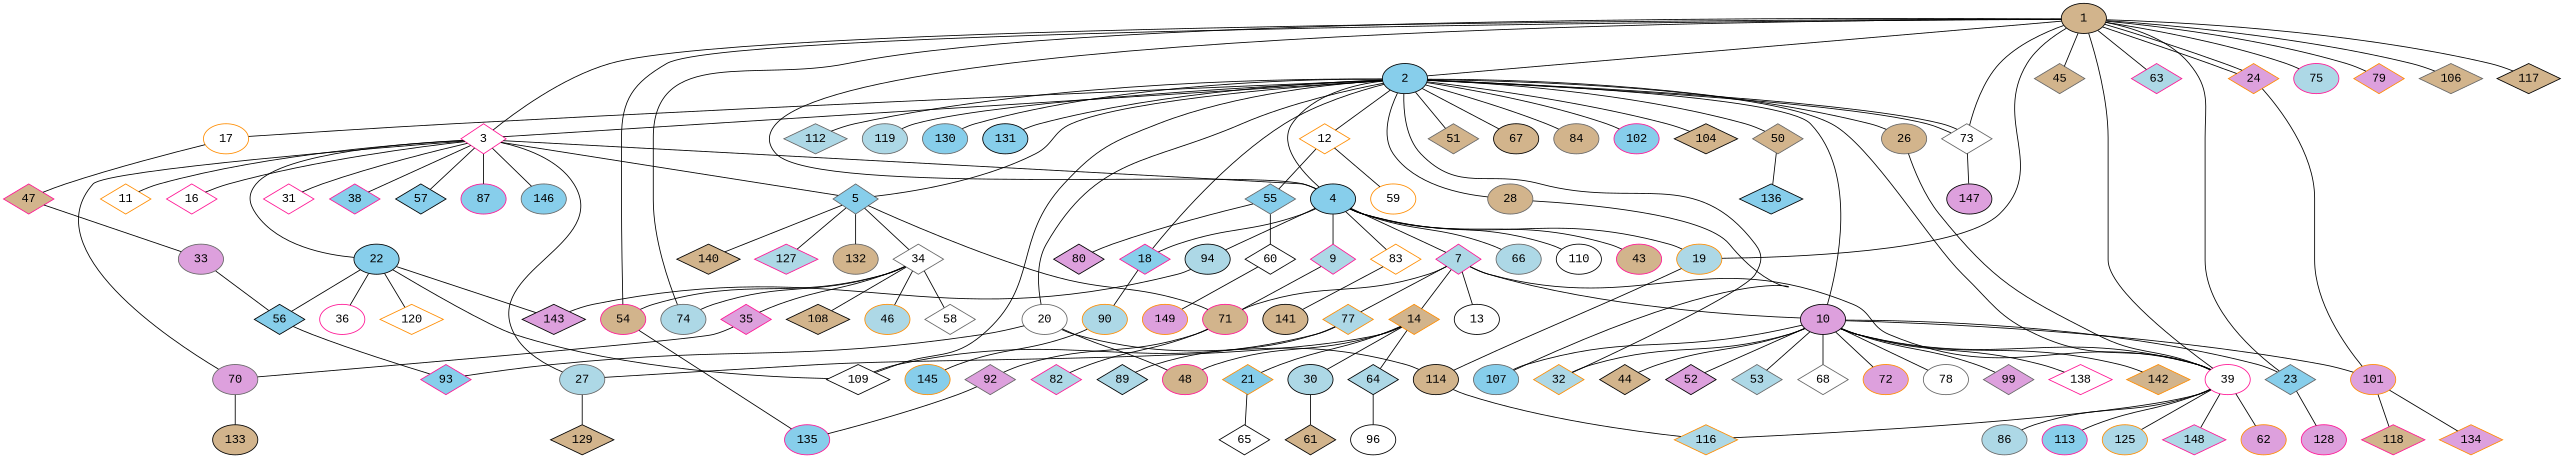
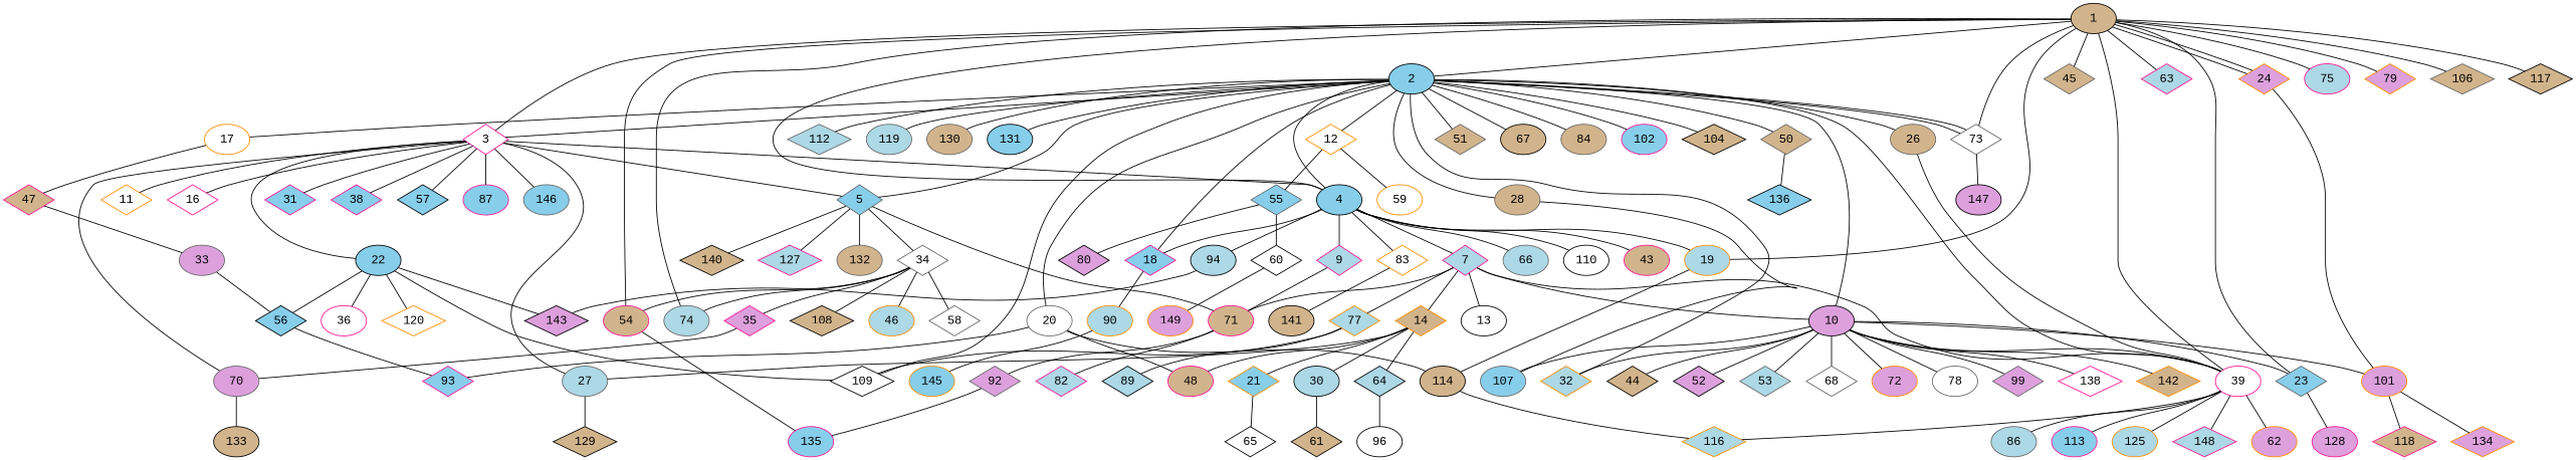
  graph {
    fontname="Liberation Mono"
    node [color=black fillcolor=tan fontname="Liberation Mono" shape=diamond style=filled]
    edge [fontname="Liberation Mono"]
    1 [shape=ellipse super="+8"]
    2 [fillcolor=skyblue shape=ellipse super="+49"]
    3 [color=deeppink fillcolor=white super="+6"]
    4 [fillcolor=skyblue shape=ellipse super="+37"]
    19 [color=darkorange fillcolor=lightblue shape=ellipse]
    23 [color=gray40 fillcolor=skyblue super="+91"]
    24 [color=darkorange fillcolor=plum super="+85"]
    39 [color=deeppink fillcolor=white shape=ellipse super="+42"]
    45 [color=gray40]
    54 [color=deeppink shape=ellipse super="+76"]
    63 [color=deeppink fillcolor=lightblue]
    73 [color=gray40 fillcolor=white super="+103"]
    74 [color=gray40 fillcolor=lightblue shape=ellipse]
    75 [color=deeppink fillcolor=lightblue shape=ellipse]
    79 [color=darkorange fillcolor=plum]
    106 [color=gray40]
    117
    5 [color=gray40 fillcolor=skyblue super="+29"]
    10 [fillcolor=plum shape=ellipse super="+25"]
    12 [color=darkorange fillcolor=white super="+111"]
    17 [color=darkorange fillcolor=white shape=ellipse]
    18 [color=deeppink fillcolor=skyblue super="+126"]
    20 [color=gray40 fillcolor=white shape=ellipse super="+69"]
    26 [color=gray40 shape=ellipse]
    28 [color=gray40 shape=ellipse]
    32 [color=darkorange fillcolor=lightblue]
    50 [color=gray40]
    51 [color=gray40]
    67 [shape=ellipse]
    84 [color=gray40 shape=ellipse]
    102 [color=deeppink fillcolor=skyblue shape=ellipse]
    104
    109 [fillcolor=white]
    112 [color=gray40 fillcolor=lightblue]
    119 [color=gray40 fillcolor=lightblue shape=ellipse]
-   130 [color=gray40 fillcolor=skyblue shape=ellipse]
+   130 [color=gray40 shape=ellipse]
    131 [fillcolor=skyblue shape=ellipse]
    11 [color=darkorange fillcolor=white]
    16 [color=deeppink fillcolor=white]
    22 [fillcolor=skyblue shape=ellipse super="+40"]
    27 [color=gray40 fillcolor=lightblue shape=ellipse]
-   31 [color=deeppink fillcolor=white super="+123"]
+   31 [color=deeppink fillcolor=skyblue super="+123"]
    38 [color=deeppink fillcolor=skyblue]
    57 [fillcolor=skyblue]
    70 [color=gray40 fillcolor=plum shape=ellipse]
    n46 [color=deeppink fillcolor=skyblue label=87 shape=ellipse]
    146 [color=gray40 fillcolor=skyblue shape=ellipse]
    7 [color=deeppink fillcolor=lightblue super="+95"]
    9 [color=deeppink fillcolor=lightblue super="+122"]
    43 [color=deeppink shape=ellipse]
    66 [color=gray40 fillcolor=lightblue shape=ellipse]
    83 [color=darkorange fillcolor=white]
    94 [fillcolor=lightblue shape=ellipse super="+100"]
    110 [fillcolor=white shape=ellipse]
    114 [shape=ellipse super="+139"]
    128 [color=deeppink fillcolor=plum shape=ellipse]
    101 [color=darkorange fillcolor=plum shape=ellipse super="+124"]
    62 [color=darkorange fillcolor=plum shape=ellipse]
    86 [color=gray40 fillcolor=lightblue shape=ellipse]
    113 [color=deeppink fillcolor=skyblue shape=ellipse]
    116 [color=darkorange fillcolor=lightblue]
    125 [color=darkorange fillcolor=lightblue shape=ellipse]
    148 [color=deeppink fillcolor=lightblue]
    135 [color=deeppink fillcolor=skyblue shape=ellipse]
    147 [fillcolor=plum shape=ellipse]
    34 [color=gray40 fillcolor=white super="+81"]
    71 [color=deeppink shape=ellipse super="+144"]
    127 [color=deeppink fillcolor=lightblue]
    132 [color=gray40 shape=ellipse]
    140
    44
    52 [fillcolor=plum]
    53 [color=gray40 fillcolor=lightblue]
    68 [color=gray40 fillcolor=white]
    72 [color=darkorange fillcolor=plum shape=ellipse]
    78 [color=gray40 fillcolor=white shape=ellipse]
    99 [color=gray40 fillcolor=plum]
    107 [color=gray40 fillcolor=skyblue shape=ellipse]
    138 [color=deeppink fillcolor=white]
    142 [color=darkorange]
    55 [color=gray40 fillcolor=skyblue]
    59 [color=darkorange fillcolor=white shape=ellipse]
    47 [color=deeppink]
    90 [color=darkorange fillcolor=lightblue shape=ellipse super="+121"]
    48 [color=deeppink shape=ellipse]
    93 [color=deeppink fillcolor=skyblue super="+98"]
    33 [color=gray40 fillcolor=plum shape=ellipse super="+137"]
    56 [fillcolor=skyblue super="+115"]
    136 [fillcolor=skyblue]
    36 [color=deeppink fillcolor=white shape=ellipse]
    120 [color=darkorange fillcolor=white]
    143 [fillcolor=plum]
    129
    133 [shape=ellipse]
    13 [fillcolor=white shape=ellipse]
    14 [color=darkorange super="+15"]
    77 [color=darkorange fillcolor=lightblue]
    141 [shape=ellipse]
    35 [color=deeppink fillcolor=plum]
    46 [color=darkorange fillcolor=lightblue shape=ellipse]
    58 [color=gray40 fillcolor=white super="+105"]
    108
    82 [color=deeppink fillcolor=lightblue]
    92 [color=gray40 fillcolor=plum]
    21 [color=darkorange fillcolor=skyblue super="+97"]
    30 [fillcolor=lightblue shape=ellipse super="+41"]
    64 [fillcolor=lightblue super="+87"]
    89 [fillcolor=lightblue]
    118 [color=deeppink]
    134 [color=darkorange fillcolor=plum]
    60 [fillcolor=white]
    80 [fillcolor=plum]
    65 [fillcolor=white]
    61
    96 [fillcolor=white shape=ellipse]
    145 [color=darkorange fillcolor=skyblue shape=ellipse]
    149 [color=darkorange fillcolor=plum shape=ellipse]
    1 -- 2
    1 -- 3 [weight=2]
    1 -- 4
    1 -- 19
    1 -- 23
    1 -- 24
    1 -- 24
    1 -- 39
    1 -- 45
    1 -- 54
    1 -- 63
    1 -- 73
    1 -- 74
    1 -- 75
    1 -- 79
    1 -- 106
    1 -- 117
    2 -- 3
    2 -- 4
    2 -- 39
    2 -- 73 [weight=2]
    2 -- 73
    2 -- 5
    2 -- 10
    2 -- 12
    2 -- 17
    2 -- 18
    2 -- 20
    2 -- 26
    2 -- 28
    2 -- 32
    2 -- 50
    2 -- 51
    2 -- 67
    2 -- 84
    2 -- 102
    2 -- 104
    2 -- 109
    2 -- 112
    2 -- 119
    2 -- 130
    2 -- 131
    3 -- 4
    3 -- 5
    3 -- 11
    3 -- 16
    3 -- 22
    3 -- 27
    3 -- 31
    3 -- 38
    3 -- 57
    3 -- 70
    3 -- n46
    3 -- 146
    4 -- 19
    4 -- 18
    4 -- 7
    4 -- 9
    4 -- 43
    4 -- 66
    4 -- 83
    4 -- 94
    4 -- 110
    19 -- 114
    23 -- 128
    24 -- 101
    39 -- 62
    39 -- 86
    39 -- 113
    39 -- 116
    39 -- 125
    39 -- 148
    54 -- 135
    73 -- 147
    5 -- 34
    5 -- 71
    5 -- 127
    5 -- 132
    5 -- 140
    10 -- 23
    10 -- 39
    10 -- 32
    10 -- 101
    10 -- 44
    10 -- 52
    10 -- 53
    10 -- 68
    10 -- 72
    10 -- 78
    10 -- 99
    10 -- 107
    10 -- 138
    10 -- 142
    12 -- 55
    12 -- 59
    17 -- 47
    18 -- 90
    20 -- 114
    20 -- 48
    20 -- 93
    26 -- 39
    28 -- 107
    50 -- 136
    22 -- 109
    22 -- 56
    22 -- 36
    22 -- 120
    22 -- 143
    27 -- 129
    70 -- 133
    7 -- 39
    7 -- 10
    7 -- 71
    7 -- 13
    7 -- 14
    7 -- 77
    9 -- 71
    83 -- 141
    94 -- 143
    114 -- 116
    101 -- 118
    101 -- 134
    34 -- 54
    34 -- 74
    34 -- 35
    34 -- 46
    34 -- 58
    34 -- 108
    71 -- 82
    71 -- 92
    55 -- 60
    55 -- 80
    47 -- 33
    90 -- 145
    33 -- 56
    56 -- 93
    14 -- 27
    14 -- 48
    14 -- 21
    14 -- 30
    14 -- 64
    77 -- 109
    77 -- 89
    35 -- 70
    92 -- 135
    21 -- 65
    30 -- 61
    64 -- 96
    60 -- 149
  }
